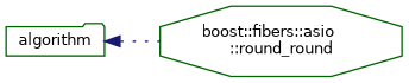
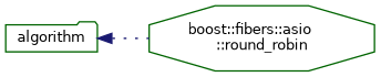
  digraph {
    rankdir=LR
    node [color=darkgreen fillcolor=white fontname=Helvetica fontsize=10 style=filled]
    n1 [height=0.2 label=algorithm shape=folder width=0.4]
-   n2 [height=0.2 label="boost::fibers::asio\l::round_round" shape=octagon width=0.4]
+   n2 [height=0.2 label="boost::fibers::asio\l::round_robin" shape=octagon width=0.4]
    n1 -> n2 [color=midnightblue dir=back fontname=Helvetica fontsize=10 labelfontname=Helvetica labelfontsize=10 style=dotted]
  }
